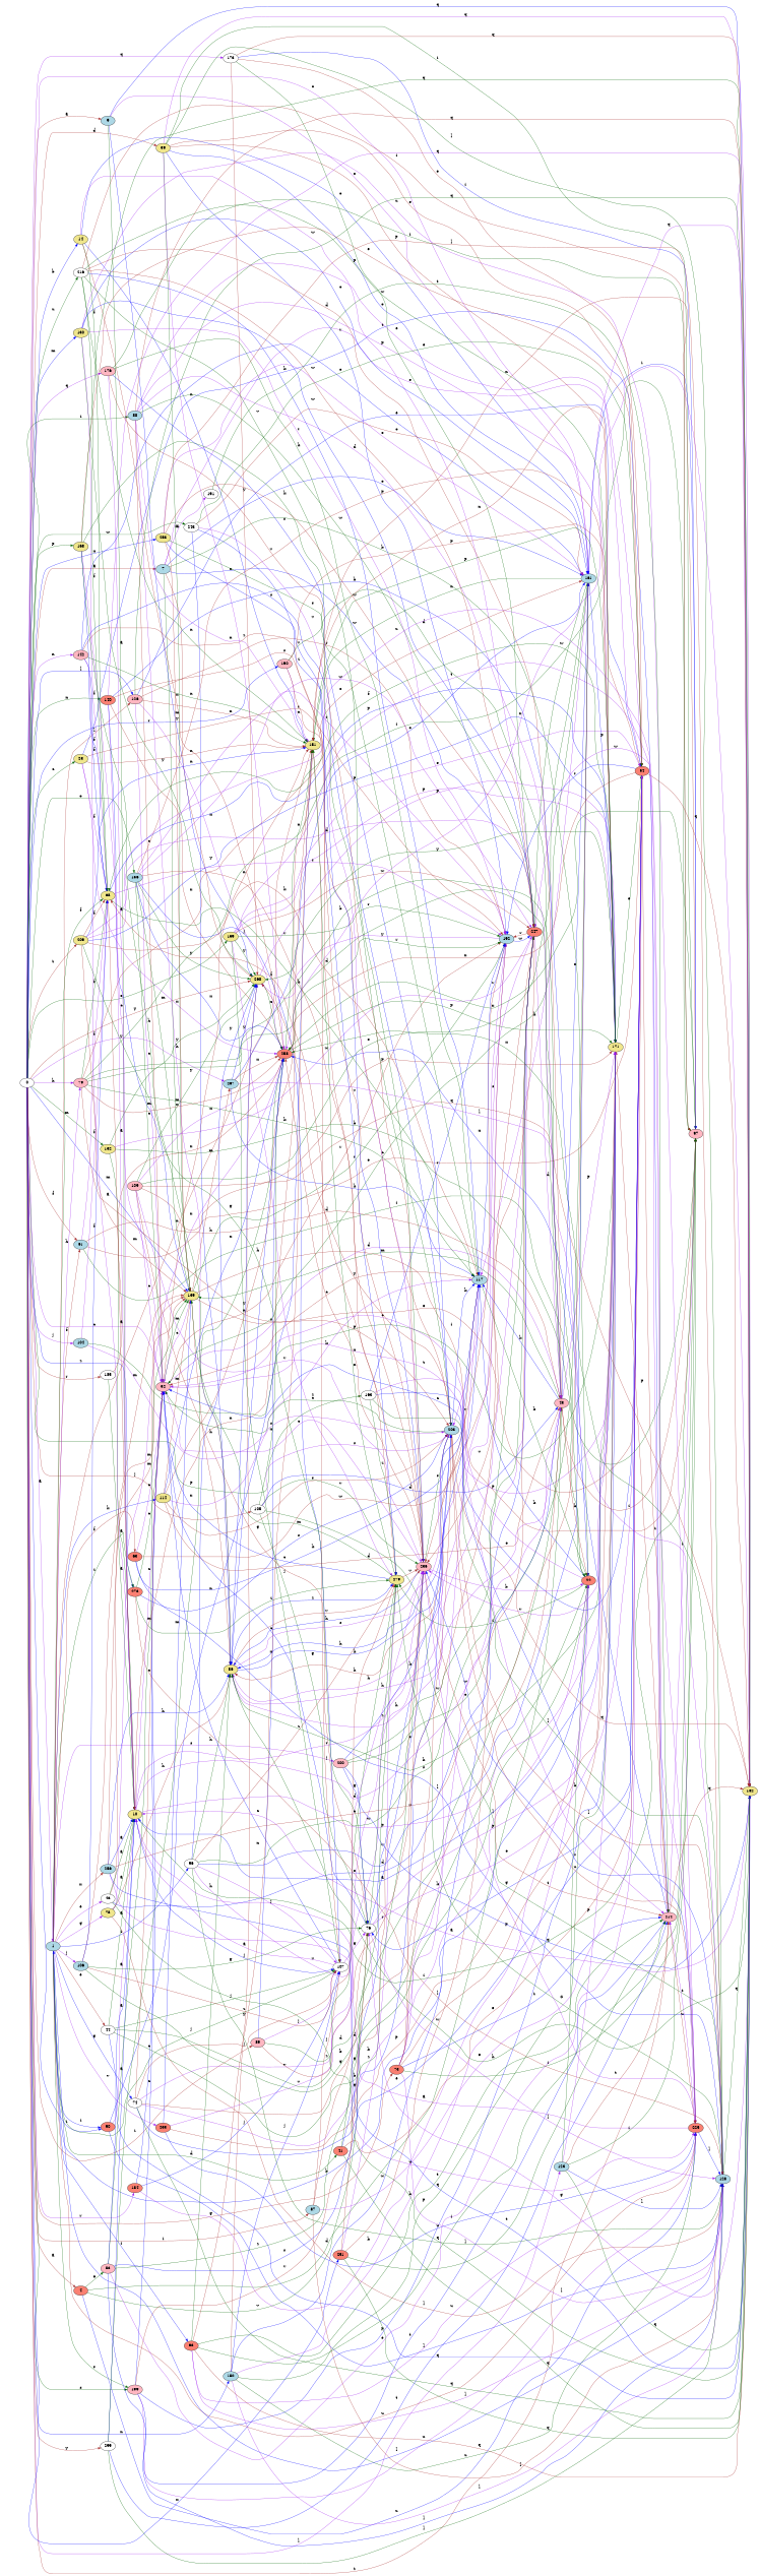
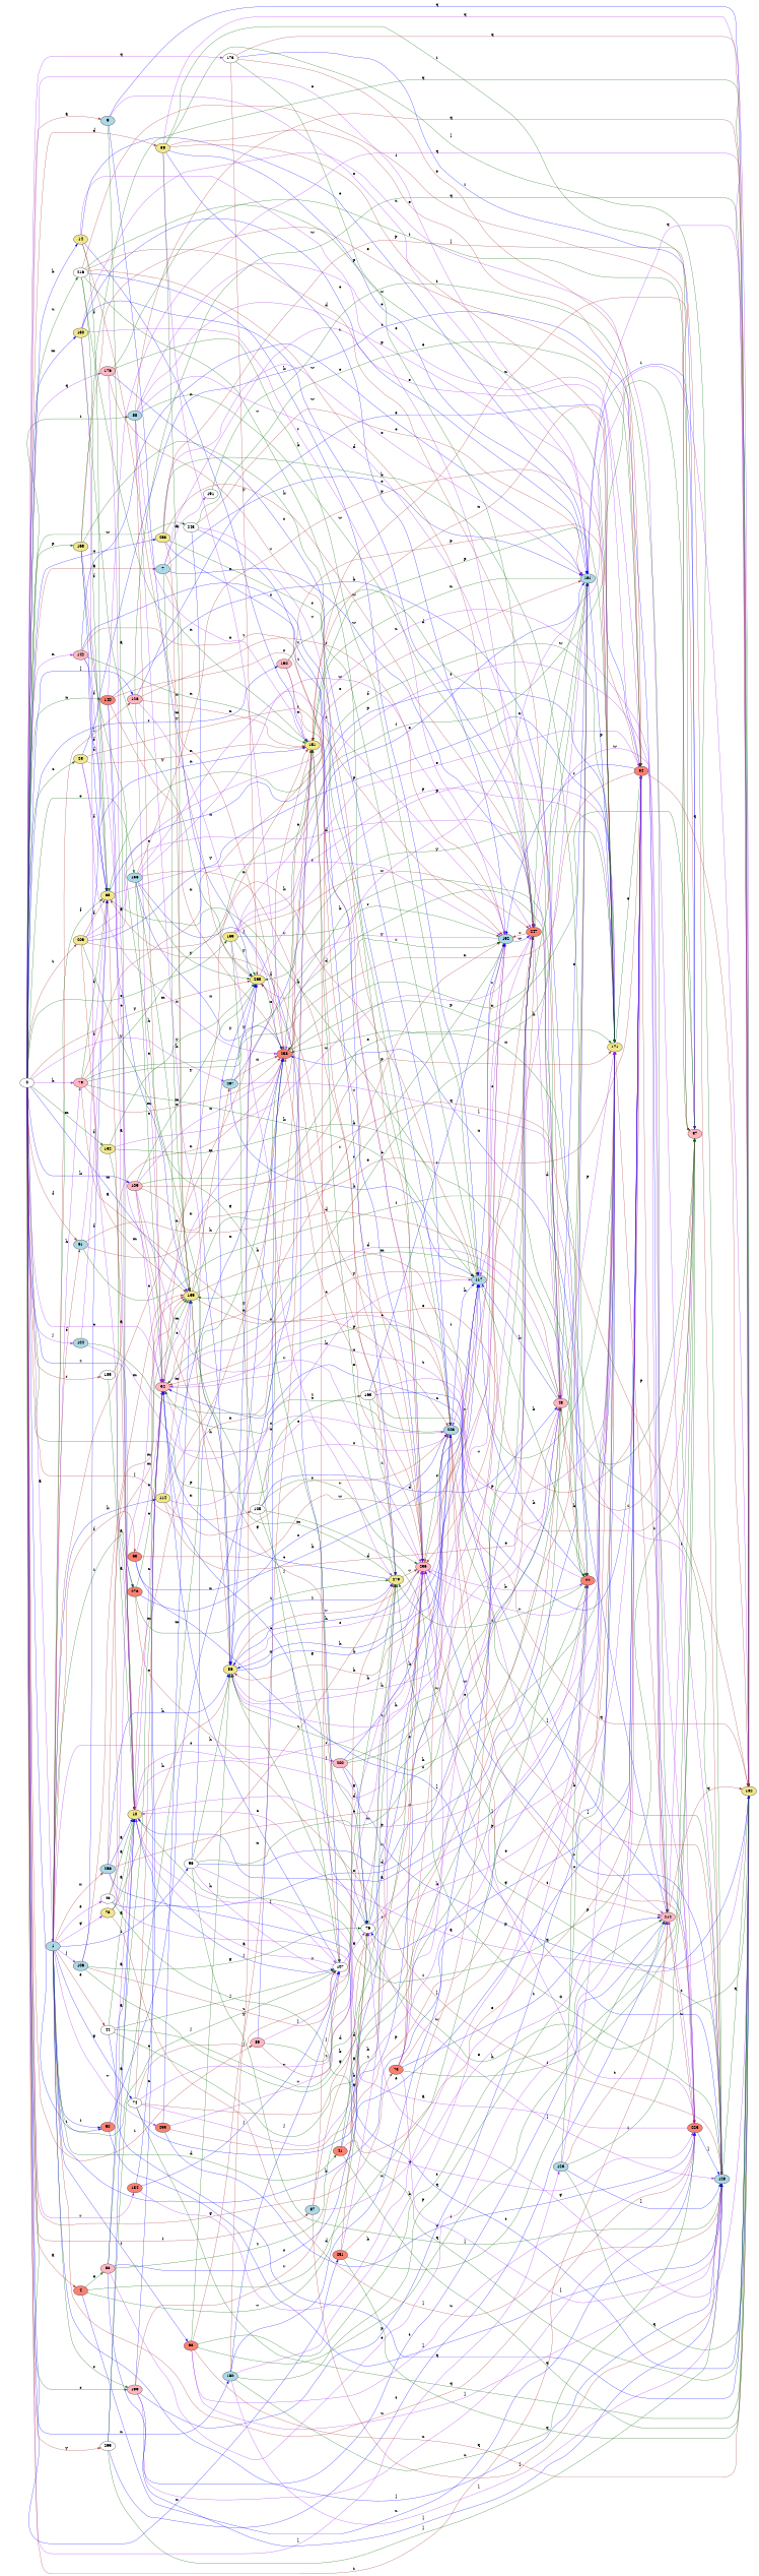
  strict digraph {
    rankdir=LR
    node [fillcolor=khaki style=filled]
    edge [color=darkgreen]
    0 [fillcolor=white]
    1 [fillcolor=lightblue]
    4 [fillcolor=salmon]
    7 [fillcolor=lightblue]
    9 [fillcolor=lightblue]
    14
    23
    32 [fillcolor=lightpink]
    39
    61 [fillcolor=lightblue]
    73 [fillcolor=salmon]
    79 [fillcolor=lightpink]
    87 [fillcolor=lightblue]
    88 [fillcolor=lightblue]
    89 [fillcolor=lightpink]
    90 [fillcolor=salmon]
    104 [fillcolor=lightblue]
    105 [fillcolor=white]
    109 [fillcolor=lightpink]
    123 [fillcolor=lightblue]
    126 [fillcolor=lightpink]
    130
    132
    139
    140 [fillcolor=salmon]
    142 [fillcolor=lightpink]
    150 [fillcolor=lightblue]
    156 [fillcolor=lightblue]
    159
    161 [fillcolor=lightblue]
    163 [fillcolor=white]
    168
    173 [fillcolor=white]
    176 [fillcolor=lightpink]
    184 [fillcolor=salmon]
    185 [fillcolor=white]
    190 [fillcolor=lightpink]
    199 [fillcolor=lightpink]
    209
    214 [fillcolor=lightpink]
    216 [fillcolor=white]
    243 [fillcolor=white]
    251 [fillcolor=salmon]
    253
    n45 [fillcolor=white label=299]
    267 [fillcolor=lightblue]
    268
    273 [fillcolor=salmon]
    n49 [fillcolor=salmon label=22]
    41 [fillcolor=salmon]
    44 [fillcolor=white]
    46 [fillcolor=white]
    63 [fillcolor=salmon]
    65
    74 [fillcolor=white]
    75
    93 [fillcolor=salmon]
    96 [fillcolor=white]
    106 [fillcolor=lightblue]
    107 [fillcolor=white]
    114
    128 [fillcolor=lightblue]
    151
    200 [fillcolor=lightpink]
    225 [fillcolor=salmon]
    233 [fillcolor=salmon]
    256 [fillcolor=lightblue]
    43 [fillcolor=lightpink]
    53 [fillcolor=lightpink]
    236 [fillcolor=lightpink]
    54 [fillcolor=salmon]
    191 [fillcolor=white]
    247 [fillcolor=salmon]
    10
    182
    258 [fillcolor=salmon]
    192 [fillcolor=lightblue]
    97 [fillcolor=lightpink]
    171
    117 [fillcolor=lightblue]
    203 [fillcolor=lightblue]
    76 [fillcolor=white]
    86
    279
    0 -> 1 [color=purple label=a]
    0 -> 4 [color=brown label=a]
    0 -> 7 [color=brown label=a]
    0 -> 9 [color=brown label=a]
    0 -> 14 [color=blue label=b]
    0 -> 23 [label=c]
    0 -> 32 [color=purple label=c]
    0 -> 39 [color=brown label=d]
    0 -> 61 [color=brown label=f]
    0 -> 73 [color=brown label=g]
    0 -> 79 [color=purple label=h]
    0 -> 87 [color=brown label=i]
    0 -> 88 [label=i]
    0 -> 89 [color=brown label=i]
    0 -> 90 [color=blue label=i]
    0 -> 104 [color=purple label=j]
    0 -> 105 [color=brown label=j]
+   0 -> 109 [color=blue label=k]
    0 -> 123 [color=purple label=l]
    0 -> 126 [color=blue label=l]
    0 -> 130 [color=blue label=m]
    0 -> 132 [label=m]
    0 -> 139 [color=blue label=m]
    0 -> 140 [label=n]
    0 -> 142 [color=purple label=n]
    0 -> 150 [color=blue label=n]
    0 -> 156 [label=o]
    0 -> 159 [label=o]
    0 -> 161 [color=purple label=o]
    0 -> 163 [label=p]
    0 -> 168 [label=p]
    0 -> 173 [color=purple label=q]
    0 -> 176 [color=purple label=q]
    0 -> 184 [color=purple label=r]
    0 -> 185 [color=brown label=r]
    0 -> 190 [color=blue label=r]
    0 -> 199 [label=s]
    0 -> 209 [color=brown label=t]
    0 -> 214 [color=brown label=t]
    0 -> 216 [label=u]
    0 -> 243 [label=w]
    0 -> 251 [color=blue label=x]
    0 -> 253 [color=blue label=x]
    0 -> n45 [color=brown label=y]
    0 -> 267 [color=purple label=y]
    0 -> 268 [color=brown label=y]
    0 -> 273 [color=blue label=z]
    1 -> 61 [color=brown label=f]
    1 -> 79 [color=purple label=h]
    1 -> 90 [color=blue label=i]
    1 -> 126 [color=brown label=l]
    1 -> 199 [label=s]
    1 -> 273 [label=z]
    1 -> n49 [color=blue label=b]
    1 -> 41 [label=d]
    1 -> 44 [color=brown label=e]
    1 -> 46 [color=purple label=e]
    1 -> 63 [color=brown label=f]
    1 -> 65 [label=f]
    1 -> 74 [color=blue label=g]
    1 -> 75 [color=purple label=g]
    1 -> 93 [color=blue label=i]
    1 -> 96 [color=blue label=i]
    1 -> 106 [color=purple label=j]
    1 -> 107 [label=j]
    1 -> 114 [color=blue label=k]
-   128 -> 1 [color=blue label=l]
+   1 -> 128 [color=blue label=l]
    1 -> 151 [color=brown label=n]
    1 -> 200 [color=purple label=s]
    1 -> 225 [color=brown label=u]
    1 -> 233 [color=purple label=v]
    1 -> 256 [color=brown label=x]
    4 -> 225 [color=blue label=u]
    4 -> 43 [label=d]
    4 -> 53 [label=e]
    4 -> 236 [label=v]
    7 -> 139 [label=m]
    7 -> 161 [color=blue label=o]
    7 -> 268 [color=brown label=y]
-   7 -> n49 [label=b]
+   253 -> n49 [label=b]
    7 -> 54 [color=purple label=e]
    7 -> 191 [color=purple label=r]
    7 -> 247 [color=blue label=w]
    9 -> 161 [color=purple label=o]
    9 -> 268 [color=blue label=y]
    9 -> 10 [label=a]
    9 -> 182 [color=blue label=q]
    14 -> 161 [color=blue label=o]
    14 -> 65 [label=f]
    14 -> 151 [color=blue label=n]
    14 -> 247 [color=purple label=w]
    14 -> 258 [color=brown label=x]
    23 -> 214 [color=blue label=t]
    23 -> 65 [color=purple label=f]
    23 -> 151 [color=brown label=n]
    23 -> 258 [color=purple label=x]
    23 -> 192 [color=brown label=r]
    32 -> 139 [label=m]
    32 -> 214 [color=purple label=t]
    32 -> 151 [color=brown label=n]
    32 -> 43 [color=purple label=d]
    32 -> 192 [color=brown label=r]
    39 -> 139 [label=m]
    39 -> 161 [color=blue label=o]
    39 -> 128 [label=l]
    39 -> 54 [color=brown label=e]
    39 -> 182 [color=purple label=q]
    39 -> 258 [color=purple label=x]
    39 -> 192 [color=blue label=r]
    39 -> 97 [label=i]
    39 -> 171 [color=brown label=p]
    61 -> 65 [color=purple label=f]
    61 -> 43 [color=brown label=d]
    61 -> 54 [color=brown label=e]
    61 -> 97 [label=i]
    73 -> 214 [color=blue label=t]
    73 -> 128 [color=purple label=l]
    73 -> 236 [color=brown label=v]
    73 -> 247 [color=purple label=w]
    73 -> 97 [label=i]
    73 -> 171 [color=brown label=p]
    73 -> 117 [color=purple label=k]
    73 -> 203 [color=brown label=s]
    79 -> 161 [color=brown label=o]
    79 -> n49 [label=b]
    79 -> 65 [label=f]
    79 -> 43 [label=d]
    79 -> 258 [color=brown label=x]
    79 -> 97 [label=i]
    79 -> 117 [label=k]
    79 -> 203 [color=brown label=s]
    87 -> 107 [color=brown label=j]
    87 -> 128 [color=brown label=l]
    87 -> 54 [color=purple label=e]
    87 -> 76 [color=brown label=g]
    88 -> 32 [color=brown label=c]
    88 -> 151 [color=purple label=n]
    88 -> 43 [color=purple label=d]
    88 -> 54 [color=purple label=e]
    88 -> 247 [label=w]
    88 -> 182 [color=brown label=q]
    88 -> 171 [color=purple label=p]
    88 -> 86 [color=purple label=h]
    89 -> 107 [color=purple label=j]
    89 -> 258 [color=blue label=x]
    89 -> 192 [color=brown label=r]
    89 -> 279 [label=z]
    90 -> 128 [color=blue label=l]
    90 -> 151 [color=blue label=n]
    90 -> 10 [color=purple label=a]
    104 -> 65 [color=purple label=f]
    104 -> 171 [label=p]
    104 -> 203 [color=purple label=s]
    105 -> 128 [label=l]
    105 -> 43 [color=blue label=d]
    105 -> 236 [label=v]
    105 -> 258 [label=x]
    105 -> 203 [color=purple label=s]
    105 -> 76 [label=g]
    109 -> 32 [color=purple label=c]
    109 -> 161 [label=o]
    109 -> 268 [label=y]
    109 -> 236 [color=purple label=v]
    109 -> 182 [color=brown label=q]
    109 -> 258 [color=purple label=x]
    109 -> 171 [color=brown label=p]
    109 -> 76 [color=brown label=g]
    123 -> 214 [color=brown label=t]
    123 -> n49 [label=b]
    123 -> 128 [color=blue label=l]
    123 -> 182 [label=q]
    123 -> 97 [label=i]
    123 -> 171 [color=purple label=p]
    126 -> 32 [color=purple label=c]
    126 -> 151 [color=brown label=n]
    126 -> 54 [color=blue label=e]
    126 -> 182 [label=q]
    126 -> 258 [color=purple label=x]
    126 -> 192 [color=brown label=r]
    130 -> 161 [color=blue label=o]
    130 -> 268 [label=y]
    130 -> 65 [color=purple label=f]
    130 -> 225 [color=purple label=u]
    130 -> 247 [color=blue label=w]
    130 -> 192 [color=purple label=r]
    132 -> 268 [label=y]
    132 -> n49 [label=b]
    132 -> 247 [color=purple label=w]
    132 -> 10 [label=a]
    139 -> 32 [color=purple label=c]
    139 -> 267 [color=brown label=m]
    139 -> 54 [color=brown label=e]
    139 -> 192 [label=r]
    139 -> 97 [color=brown label=i]
    139 -> 86 [color=brown label=h]
    140 -> 139 [color=blue label=m]
    140 -> n49 [color=blue label=b]
    140 -> 10 [color=purple label=a]
    140 -> 182 [color=purple label=q]
    140 -> 258 [color=brown label=x]
    140 -> 203 [color=brown label=s]
    142 -> 161 [color=blue label=o]
    142 -> 65 [color=blue label=f]
    142 -> 151 [label=n]
    142 -> 10 [color=purple label=a]
    142 -> 203 [color=blue label=s]
    142 -> 279 [color=brown label=z]
    150 -> 268 [color=brown label=y]
    150 -> n49 [color=purple label=b]
    150 -> 107 [color=blue label=j]
    150 -> 128 [color=purple label=l]
    150 -> 225 [label=u]
    150 -> 247 [color=blue label=w]
    150 -> 171 [label=p]
    156 -> 32 [label=c]
    156 -> 139 [label=m]
    156 -> 268 [label=y]
    156 -> 107 [color=blue label=j]
    156 -> 236 [color=brown label=v]
    156 -> 247 [color=purple label=w]
    156 -> 258 [color=blue label=x]
    156 -> 192 [color=purple label=r]
    156 -> 171 [color=brown label=p]
    159 -> 214 [color=purple label=t]
    159 -> 268 [label=y]
    159 -> 107 [label=j]
    159 -> 54 [color=purple label=e]
    159 -> 247 [color=brown label=w]
    159 -> 192 [label=r]
    159 -> 171 [color=purple label=p]
    159 -> 279 [color=purple label=z]
    161 -> 32 [label=c]
    161 -> 151 [label=n]
    161 -> 247 [label=w]
    161 -> 182 [color=purple label=q]
    161 -> 97 [color=blue label=i]
    161 -> 171 [color=blue label=p]
    161 -> 117 [color=purple label=k]
    163 -> 128 [label=l]
    163 -> 54 [color=blue label=e]
    163 -> 192 [color=blue label=r]
    163 -> 171 [color=purple label=p]
    163 -> 279 [label=z]
    168 -> 32 [color=purple label=c]
    168 -> 65 [color=blue label=f]
    168 -> 54 [color=brown label=e]
    168 -> 182 [label=q]
    168 -> 117 [label=k]
    168 -> 86 [label=h]
    173 -> 268 [color=brown label=y]
    173 -> 54 [color=brown label=e]
    173 -> 247 [label=w]
    173 -> 182 [color=brown label=q]
    173 -> 97 [color=blue label=i]
    176 -> 236 [color=brown label=v]
    176 -> 10 [color=purple label=a]
    176 -> 97 [label=i]
    176 -> 117 [label=k]
    176 -> 203 [color=blue label=s]
    184 -> 32 [color=blue label=c]
    184 -> n49 [color=purple label=b]
    184 -> 107 [color=blue label=j]
    185 -> 10 [label=a]
    185 -> 258 [color=brown label=x]
    190 -> 151 [color=purple label=n]
    190 -> 43 [label=d]
    190 -> 236 [color=brown label=v]
    190 -> 171 [color=brown label=p]
    199 -> 32 [color=blue label=c]
    199 -> 214 [color=blue label=t]
    199 -> 225 [color=purple label=u]
    199 -> 236 [color=brown label=v]
    199 -> 171 [color=blue label=p]
    209 -> 139 [color=brown label=m]
    209 -> 65 [color=brown label=f]
    209 -> 151 [color=blue label=n]
    209 -> 225 [color=purple label=u]
    209 -> 43 [color=purple label=d]
    209 -> 171 [color=blue label=p]
    209 -> 117 [color=brown label=k]
    209 -> 76 [label=g]
    214 -> 225 [color=brown label=u]
    214 -> 182 [color=brown label=q]
    214 -> 258 [color=blue label=x]
    214 -> 97 [color=purple label=i]
    214 -> 171 [color=brown label=p]
    216 -> 65 [label=f]
    216 -> 151 [label=n]
    216 -> 43 [color=brown label=d]
    216 -> 236 [label=v]
    216 -> 247 [color=brown label=w]
    216 -> 97 [color=brown label=i]
    216 -> 171 [label=p]
    216 -> 117 [color=blue label=k]
    243 -> 161 [color=brown label=o]
    243 -> 236 [color=purple label=v]
    243 -> 54 [label=e]
    243 -> 86 [color=blue label=h]
    243 -> 279 [color=blue label=z]
    251 -> 214 [label=t]
    251 -> 247 [color=brown label=w]
    251 -> 182 [label=q]
    251 -> 76 [color=brown label=g]
    251 -> 279 [color=purple label=z]
    253 -> 139 [color=brown label=m]
    253 -> 161 [color=purple label=o]
    253 -> 128 [color=brown label=l]
    253 -> 236 [color=blue label=v]
    253 -> 247 [color=brown label=w]
    253 -> 203 [label=s]
    n45 -> 214 [color=blue label=t]
    n45 -> 128 [label=l]
    n45 -> 10 [color=blue label=a]
    n45 -> 258 [label=x]
    267 -> 161 [color=blue label=o]
    267 -> 268 [color=blue label=y]
    267 -> 128 [color=purple label=l]
    267 -> 258 [color=brown label=x]
    267 -> 117 [color=blue label=k]
    268 -> 258 [label=x]
    268 -> 171 [color=purple label=p]
    273 -> 32 [label=c]
    273 -> 128 [color=brown label=l]
    273 -> 203 [color=blue label=s]
    273 -> 279 [label=z]
    n49 -> 32 [color=purple label=c]
    n49 -> 117 [color=blue label=k]
    n49 -> 279 [label=z]
    41 -> 236 [color=blue label=v]
    41 -> 54 [color=brown label=e]
    41 -> 182 [label=q]
    41 -> 76 [label=g]
    44 -> n49 [label=b]
    44 -> 107 [label=j]
    44 -> 43 [label=d]
    44 -> 10 [label=a]
    44 -> 182 [color=blue label=q]
    46 -> 139 [color=brown label=m]
    46 -> 161 [color=blue label=o]
    46 -> 10 [label=a]
    46 -> 182 [label=q]
    63 -> 32 [color=purple label=c]
    63 -> 128 [color=blue label=l]
    63 -> 247 [color=brown label=w]
    63 -> 117 [color=blue label=k]
    65 -> 10 [color=brown label=a]
    65 -> 192 [color=purple label=r]
    65 -> 171 [color=blue label=p]
    65 -> 117 [label=k]
    74 -> 32 [color=brown label=c]
    74 -> n49 [color=purple label=b]
    74 -> 107 [color=brown label=j]
    74 -> 43 [color=brown label=d]
    74 -> 236 [color=purple label=v]
    74 -> 54 [color=blue label=e]
    74 -> 182 [label=q]
    75 -> 128 [color=brown label=l]
    75 -> 10 [label=a]
    75 -> 258 [color=purple label=x]
    75 -> 86 [color=brown label=h]
    93 -> 214 [label=t]
    93 -> 128 [color=purple label=l]
    93 -> 151 [color=brown label=n]
    93 -> 225 [color=purple label=u]
    93 -> 182 [color=brown label=q]
    93 -> 97 [label=i]
    93 -> 86 [label=h]
    96 -> 268 [color=blue label=y]
    96 -> 107 [color=purple label=j]
    96 -> 128 [label=l]
    96 -> 43 [color=blue label=d]
    96 -> 236 [color=purple label=v]
    96 -> 247 [label=w]
    96 -> 86 [label=h]
    96 -> 279 [color=brown label=z]
    106 -> 139 [color=brown label=m]
    106 -> n49 [label=b]
    106 -> 65 [color=blue label=f]
    106 -> 76 [label=g]
    106 -> 279 [color=brown label=z]
    107 -> 32 [color=blue label=c]
    107 -> 10 [color=purple label=a]
    107 -> 76 [color=purple label=g]
    114 -> 139 [color=brown label=m]
    114 -> 151 [color=brown label=n]
    114 -> 43 [color=brown label=d]
    114 -> 258 [color=blue label=x]
    114 -> 117 [color=purple label=k]
    114 -> 203 [color=brown label=s]
    128 -> 236 [color=blue label=v]
    128 -> 182 [label=q]
    128 -> 258 [label=x]
    128 -> 279 [label=z]
    151 -> 107 [color=brown label=j]
    151 -> 171 [label=p]
    200 -> 161 [label=o]
    200 -> 247 [label=w]
    200 -> 182 [color=blue label=q]
    200 -> 117 [color=blue label=k]
    200 -> 76 [color=blue label=g]
    225 -> 32 [color=blue label=c]
    225 -> 214 [color=purple label=t]
    225 -> 128 [color=blue label=l]
    225 -> 236 [color=purple label=v]
    225 -> 247 [color=purple label=w]
    225 -> 10 [color=purple label=a]
    233 -> 139 [color=blue label=m]
    233 -> 225 [color=blue label=u]
    233 -> 236 [color=purple label=v]
    233 -> 171 [color=brown label=p]
    256 -> 139 [color=brown label=m]
    256 -> 161 [color=brown label=o]
    256 -> 225 [color=purple label=u]
    256 -> 10 [color=blue label=a]
    256 -> 182 [color=blue label=q]
    256 -> 86 [color=blue label=h]
    43 -> 139 [label=m]
    43 -> 161 [color=blue label=o]
    43 -> n49 [color=brown label=b]
    43 -> 97 [color=brown label=i]
    43 -> 171 [color=purple label=p]
    43 -> 117 [color=blue label=k]
    43 -> 86 [color=purple label=h]
    53 -> 139 [label=m]
    53 -> 128 [color=blue label=l]
    53 -> 54 [color=purple label=e]
    53 -> 10 [color=blue label=a]
    53 -> 203 [color=blue label=s]
    53 -> 279 [label=z]
    236 -> 32 [color=purple label=c]
    236 -> 214 [color=brown label=t]
    236 -> n49 [color=purple label=b]
    236 -> 65 [color=brown label=f]
    236 -> 258 [color=brown label=x]
    236 -> 203 [label=s]
    236 -> 86 [color=blue label=h]
    54 -> 214 [color=brown label=t]
    54 -> 151 [color=brown label=n]
    54 -> 182 [color=brown label=q]
    54 -> 258 [color=brown label=x]
    54 -> 192 [color=blue label=r]
    54 -> 76 [color=blue label=g]
    191 -> 214 [label=t]
    247 -> 43 [color=purple label=d]
    247 -> 236 [color=brown label=v]
    247 -> 192 [color=brown label=r]
    247 -> 203 [color=purple label=s]
    247 -> 86 [color=purple label=h]
    10 -> 32 [color=purple label=c]
    10 -> 107 [color=blue label=j]
    10 -> 151 [color=brown label=n]
    10 -> 43 [color=purple label=d]
    10 -> 192 [color=purple label=r]
    10 -> 97 [label=i]
    10 -> 171 [color=purple label=p]
    182 -> 10 [color=purple label=a]
    182 -> 258 [color=purple label=x]
    182 -> 76 [color=purple label=g]
    182 -> 86 [label=h]
    258 -> 151 [label=n]
    258 -> 192 [label=r]
    258 -> 171 [label=p]
    258 -> 86 [color=blue label=h]
    192 -> 268 [color=purple label=y]
    192 -> 236 [color=brown label=v]
    192 -> 247 [color=blue label=w]
    192 -> 86 [color=purple label=h]
    97 -> 151 [color=brown label=n]
    97 -> 258 [label=x]
    171 -> 268 [label=y]
    171 -> 65 [label=f]
    171 -> 236 [color=purple label=v]
    171 -> 54 [label=e]
    171 -> 10 [color=blue label=a]
    171 -> 86 [label=h]
    117 -> 32 [color=brown label=c]
    117 -> n49 [label=b]
    117 -> 192 [color=blue label=r]
    117 -> 86 [color=brown label=h]
    203 -> 32 [label=c]
    203 -> 268 [color=brown label=y]
    203 -> 128 [color=brown label=l]
    203 -> 225 [color=brown label=u]
    203 -> 182 [color=brown label=q]
    203 -> 117 [color=blue label=k]
    203 -> 86 [color=blue label=h]
    76 -> 32 [color=blue label=c]
    76 -> 128 [color=purple label=l]
    76 -> 54 [color=purple label=e]
    76 -> 171 [color=purple label=p]
    76 -> 203 [color=blue label=s]
    76 -> 279 [label=z]
    86 -> 268 [color=blue label=y]
    86 -> 236 [color=brown label=v]
    86 -> 117 [color=blue label=k]
    86 -> 203 [color=purple label=s]
    86 -> 279 [color=blue label=z]
    279 -> 32 [color=blue label=c]
    279 -> 139 [label=m]
    279 -> 151 [label=n]
    279 -> 236 [color=brown label=v]
  }
